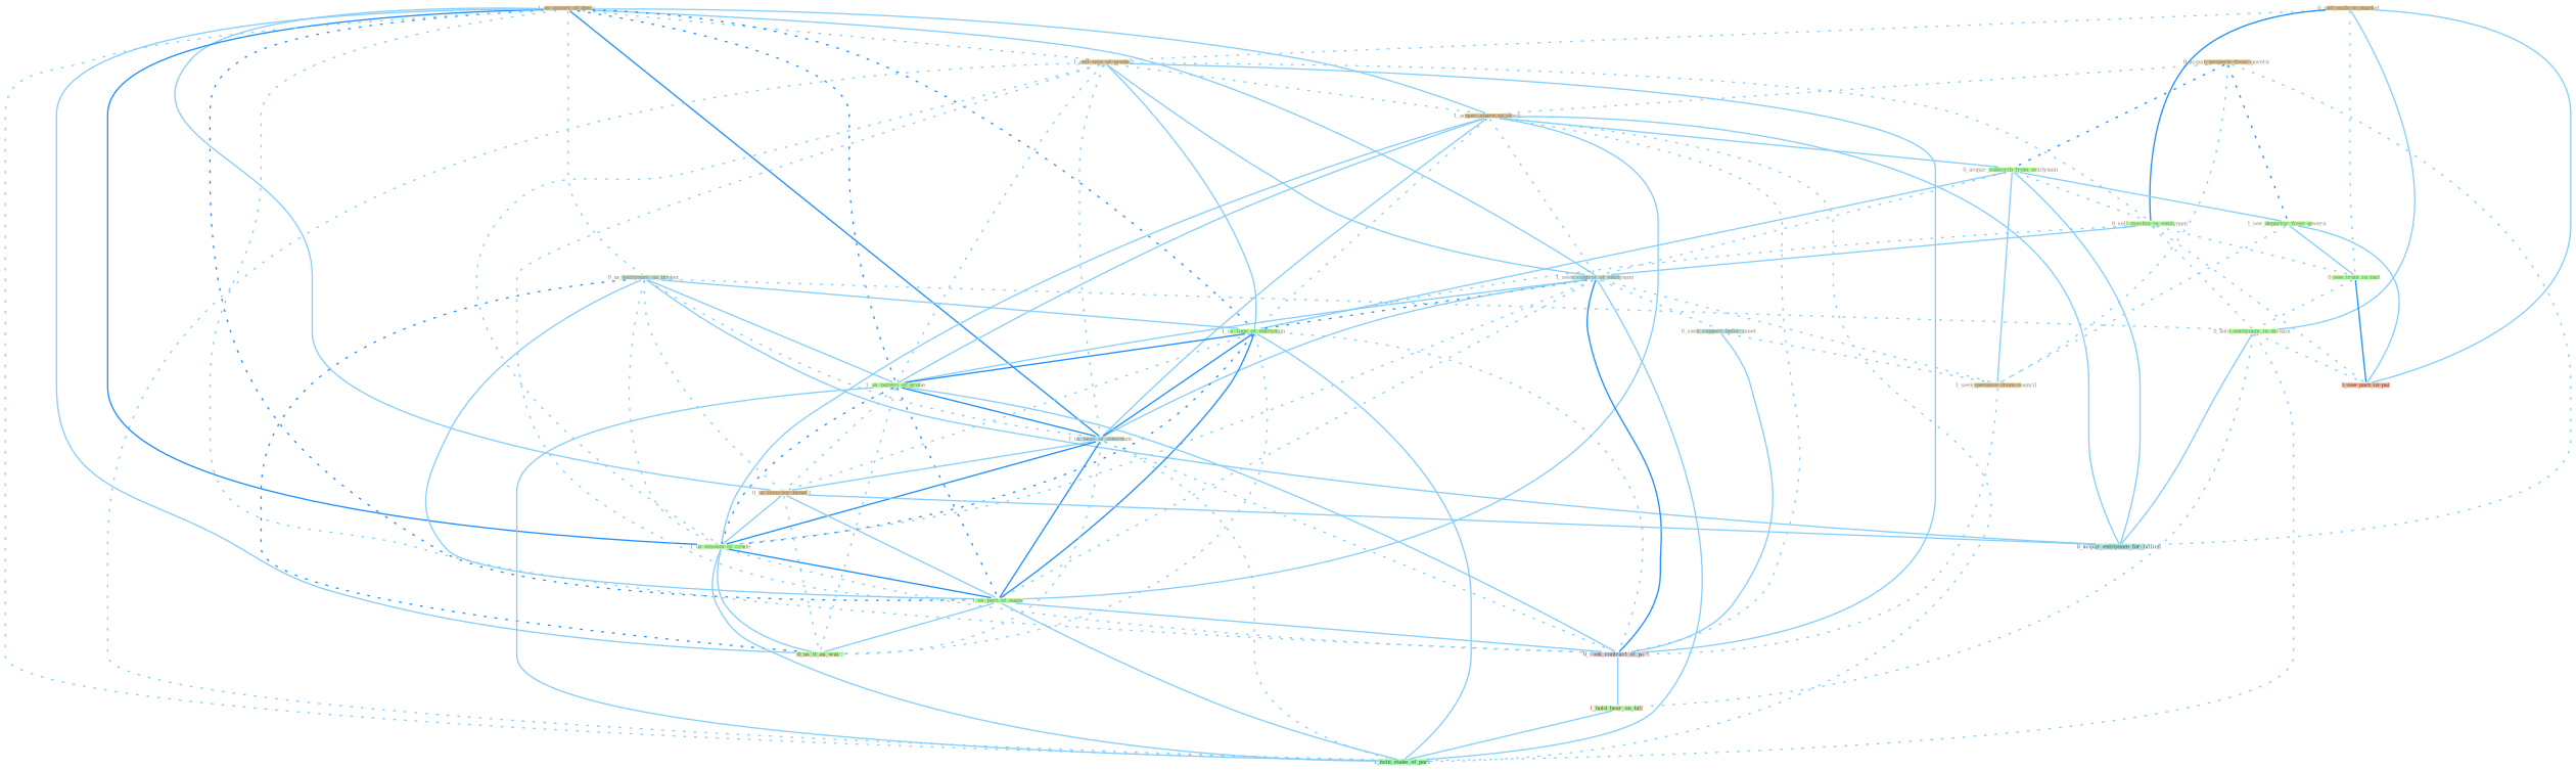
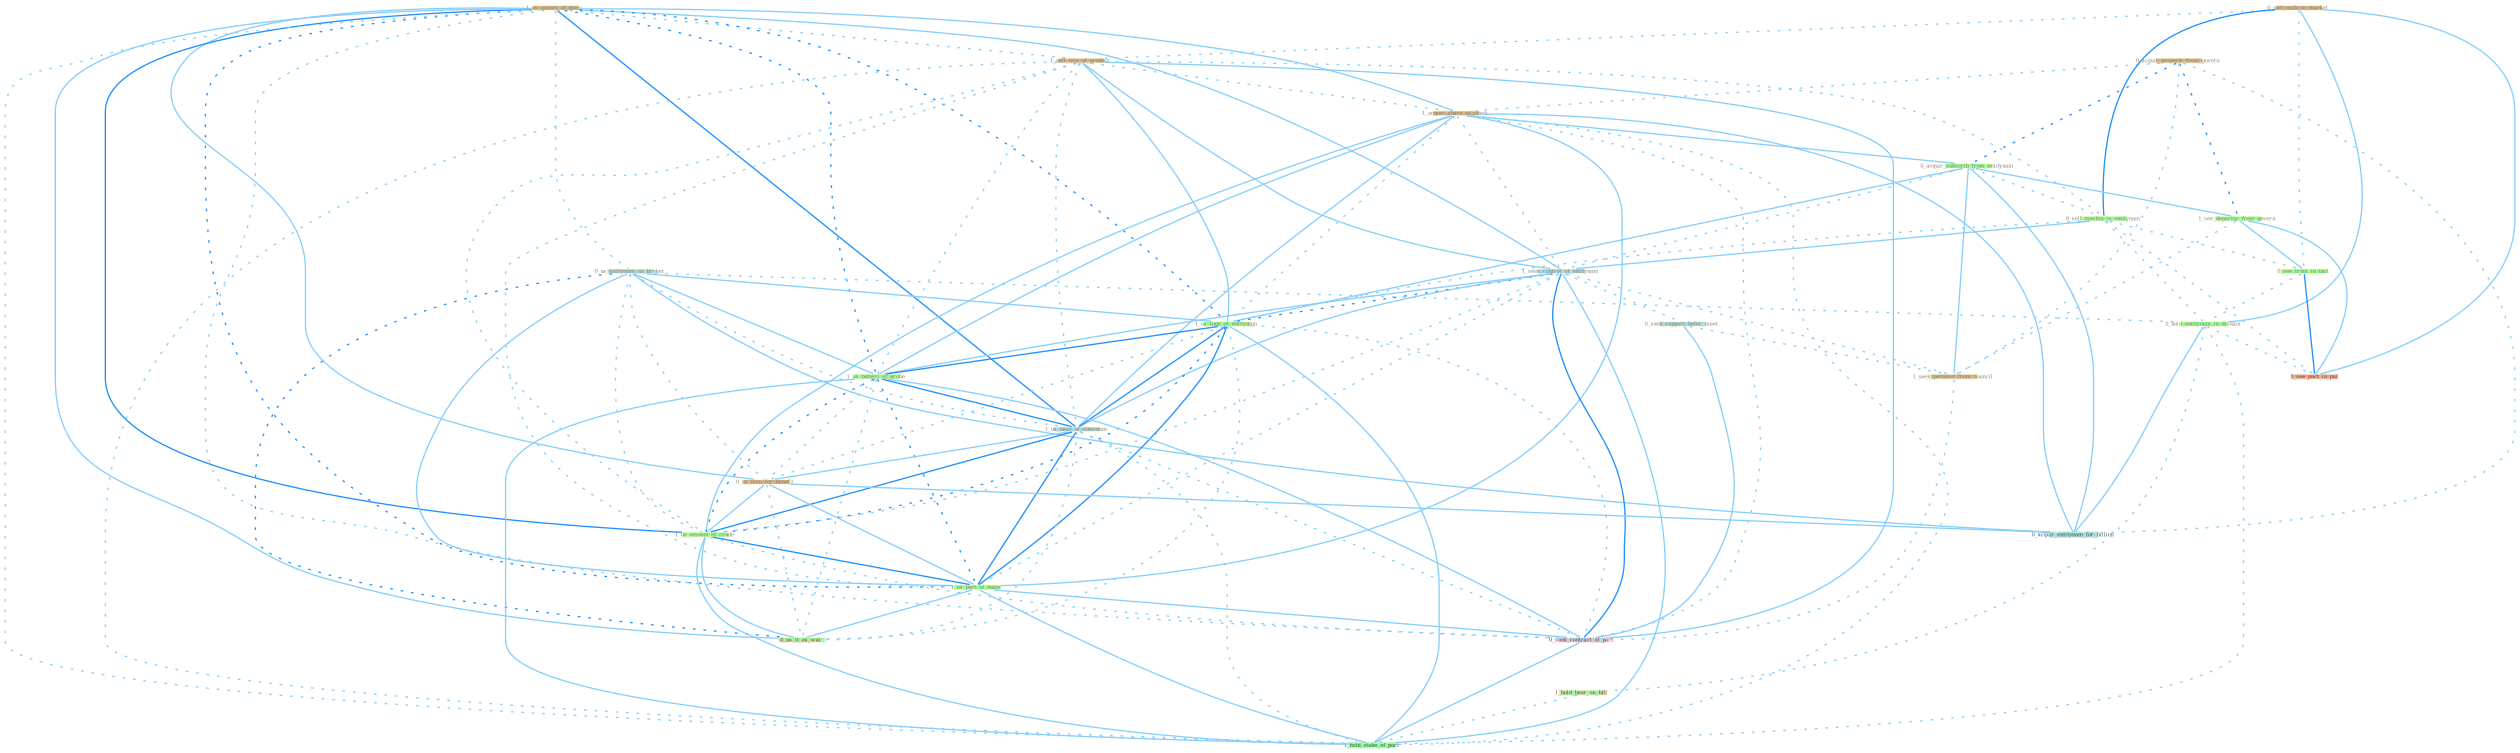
  graph {
    node [color="#ffffe0" fillcolor=palegreen fixedsize=true fontcolor="#8b7d6b" fontsize=4 shape=polygon style=filled]
    edge [color="#87cefa" style=dotted w=1]
    "1_us_assort_of_devic " [fillcolor=tan height=.06 width=.5]
    "0_acquir_properti_from_govern " [fillcolor=tan height=.06 width=.5]
    "0_sell_milk_in_market " [fillcolor=tan height=.06 width=.5]
    "1_sell_mix_of_product " [fillcolor=tan height=.06 width=.5]
    "1_acquir_share_of_stock " [fillcolor=tan height=.06 width=.5]
    "0_acquir_subscrib_from_entitynam " [height=.06 width=.5]
    "1_see_departur_from_govern " [height=.06 width=.5]
    "0_sell_machin_in_entitynam " [height=.06 width=.5]
    "0_us_entitynam_as_broker " [fillcolor=lightblue height=.06 width=.5]
    "0_see_ironi_in_fact " [height=.06 width=.5]
    "1_seek_control_of_entitynam " [fillcolor=lightblue height=.06 width=.5]
    "0_seek_support_befor_meet " [fillcolor=lightblue height=.06 width=.5]
    "1_seek_permiss_from_council " [fillcolor=tan height=.06 width=.5]
    "1_us_logo_of_entitynam " [height=.06 width=.5]
    "1_us_batteri_of_probe " [height=.06 width=.5]
    "1_us_base_of_othernum " [fillcolor=lightblue height=.06 width=.5]
    "0_us_issu_for_benefit " [fillcolor=tan height=.06 width=.5]
    "1_us_amount_of_crude " [height=.06 width=.5]
    "0_hold_entitynam_in_disdain " [height=.06 width=.5]
    "1_us_part_of_name " [height=.06 width=.5]
    "0_seek_contract_of_pact " [color="#fff0f5" fillcolor=lightblue fontcolor="#b22222" height=.06 width=.5]
    "0_us_it_as_wai " [color="#fff0f5" fontcolor="#b22222" height=.06 width=.5]
    n23 [color="#fff0f5" fillcolor=tan fontcolor="#b22222" height=.06 label="1_see_pact_in_pai" width=.5]
    "1_hold_hear_on_bill " [color="#fff0f5" fontcolor="#b22222" height=.06 width=.5]
    n25 [color="#BDFCC9" fontcolor="#2f4f4f" height=.06 label="1_hold_stake_of_part" width=.5]
    "0_acquir_entitynam_for_billion " [color="#BDFCC9" fillcolor=lightblue fontcolor="#2f4f4f" height=.06 width=.5]
    subgraph sub_1 {
      "1_us_assort_of_devic "
      "0_acquir_properti_from_govern "
      "0_sell_milk_in_market "
      "1_sell_mix_of_product "
      "1_acquir_share_of_stock "
      "0_acquir_subscrib_from_entitynam "
      "1_see_departur_from_govern "
      "0_sell_machin_in_entitynam "
      "0_us_entitynam_as_broker "
      "0_see_ironi_in_fact "
      "1_seek_control_of_entitynam "
      "0_seek_support_befor_meet "
      "1_seek_permiss_from_council "
      "1_us_logo_of_entitynam "
      "1_us_batteri_of_probe "
      "1_us_base_of_othernum "
      "0_us_issu_for_benefit "
      "1_us_amount_of_crude "
      "0_hold_entitynam_in_disdain "
      "1_us_part_of_name "
    }
    subgraph sub_2 {
      "0_seek_contract_of_pact "
      "0_us_it_as_wai "
      n23
      "1_hold_hear_on_bill "
    }
    "1_us_assort_of_devic " -- "1_sell_mix_of_product "
    "1_us_assort_of_devic " -- "1_acquir_share_of_stock " [style=solid]
    "1_us_assort_of_devic " -- "0_us_entitynam_as_broker "
    "1_us_assort_of_devic " -- "1_seek_control_of_entitynam " [style=solid]
    "1_us_assort_of_devic " -- "1_us_logo_of_entitynam " [color="#1e90ff" w=2]
    "1_us_assort_of_devic " -- "1_us_batteri_of_probe " [color="#1e90ff" w=2]
    "1_us_assort_of_devic " -- "1_us_base_of_othernum " [color="#1e90ff" style=solid w=2]
    "1_us_assort_of_devic " -- "0_us_issu_for_benefit " [style=solid]
    "1_us_assort_of_devic " -- "1_us_amount_of_crude " [color="#1e90ff" style=solid w=2]
    "1_us_assort_of_devic " -- "1_us_part_of_name " [color="#1e90ff" w=2]
    "1_us_assort_of_devic " -- "0_seek_contract_of_pact "
    "1_us_assort_of_devic " -- "0_us_it_as_wai " [style=solid]
    "1_us_assort_of_devic " -- n25
    "0_acquir_properti_from_govern " -- "1_acquir_share_of_stock "
    "0_acquir_properti_from_govern " -- "0_acquir_subscrib_from_entitynam " [color="#1e90ff" w=2]
    "0_acquir_properti_from_govern " -- "1_see_departur_from_govern " [color="#1e90ff" w=2]
    "0_acquir_properti_from_govern " -- "1_seek_permiss_from_council "
    "0_acquir_properti_from_govern " -- "0_acquir_entitynam_for_billion "
    "0_sell_milk_in_market " -- "1_sell_mix_of_product "
    "0_sell_milk_in_market " -- "0_sell_machin_in_entitynam " [color="#1e90ff" style=solid w=2]
    "0_sell_milk_in_market " -- "0_see_ironi_in_fact "
    "0_sell_milk_in_market " -- "0_hold_entitynam_in_disdain " [style=solid]
    "0_sell_milk_in_market " -- n23 [style=solid]
    "1_sell_mix_of_product " -- "1_acquir_share_of_stock "
    "1_sell_mix_of_product " -- "0_sell_machin_in_entitynam "
    "1_sell_mix_of_product " -- "1_seek_control_of_entitynam " [style=solid]
    "1_sell_mix_of_product " -- "1_us_logo_of_entitynam " [style=solid]
    "1_sell_mix_of_product " -- "1_us_batteri_of_probe "
    "1_sell_mix_of_product " -- "1_us_base_of_othernum "
    "1_sell_mix_of_product " -- "1_us_amount_of_crude "
    "1_sell_mix_of_product " -- "1_us_part_of_name "
    "1_sell_mix_of_product " -- "0_seek_contract_of_pact " [style=solid]
    "1_sell_mix_of_product " -- n25
    "1_acquir_share_of_stock " -- "0_acquir_subscrib_from_entitynam " [style=solid]
    "1_acquir_share_of_stock " -- "1_seek_control_of_entitynam "
    "1_acquir_share_of_stock " -- "1_us_logo_of_entitynam "
    "1_acquir_share_of_stock " -- "1_us_batteri_of_probe " [style=solid]
    "1_acquir_share_of_stock " -- "1_us_base_of_othernum " [style=solid]
    "1_acquir_share_of_stock " -- "1_us_amount_of_crude " [style=solid]
    "1_acquir_share_of_stock " -- "1_us_part_of_name " [style=solid]
    "1_acquir_share_of_stock " -- "0_seek_contract_of_pact "
    "1_acquir_share_of_stock " -- n25
    "1_acquir_share_of_stock " -- "0_acquir_entitynam_for_billion " [style=solid]
    "0_acquir_subscrib_from_entitynam " -- "1_see_departur_from_govern " [style=solid]
    "0_acquir_subscrib_from_entitynam " -- "0_sell_machin_in_entitynam "
    "0_acquir_subscrib_from_entitynam " -- "1_seek_control_of_entitynam "
    "0_acquir_subscrib_from_entitynam " -- "1_seek_permiss_from_council " [style=solid]
    "0_acquir_subscrib_from_entitynam " -- "1_us_logo_of_entitynam " [style=solid]
    "0_acquir_subscrib_from_entitynam " -- "0_acquir_entitynam_for_billion " [style=solid]
    "1_see_departur_from_govern " -- "0_see_ironi_in_fact " [style=solid]
    "1_see_departur_from_govern " -- "1_seek_permiss_from_council "
    "1_see_departur_from_govern " -- n23 [style=solid]
    "0_sell_machin_in_entitynam " -- "0_see_ironi_in_fact "
    "0_sell_machin_in_entitynam " -- "1_seek_control_of_entitynam " [style=solid]
    "0_sell_machin_in_entitynam " -- "1_us_logo_of_entitynam "
    "0_sell_machin_in_entitynam " -- "0_hold_entitynam_in_disdain "
    "0_sell_machin_in_entitynam " -- n23
    "0_us_entitynam_as_broker " -- "1_us_logo_of_entitynam " [style=solid]
    "0_us_entitynam_as_broker " -- "1_us_batteri_of_probe " [style=solid]
    "0_us_entitynam_as_broker " -- "1_us_base_of_othernum "
    "0_us_entitynam_as_broker " -- "0_us_issu_for_benefit "
    "0_us_entitynam_as_broker " -- "1_us_amount_of_crude "
    "0_us_entitynam_as_broker " -- "0_hold_entitynam_in_disdain "
    "0_us_entitynam_as_broker " -- "1_us_part_of_name " [style=solid]
    "0_us_entitynam_as_broker " -- "0_us_it_as_wai " [color="#1e90ff" w=2]
    "0_us_entitynam_as_broker " -- "0_acquir_entitynam_for_billion " [style=solid]
    "0_see_ironi_in_fact " -- "0_hold_entitynam_in_disdain "
    "0_see_ironi_in_fact " -- n23 [color="#1e90ff" style=solid w=2]
    "1_seek_control_of_entitynam " -- "0_seek_support_befor_meet "
    "1_seek_control_of_entitynam " -- "1_seek_permiss_from_council "
    "1_seek_control_of_entitynam " -- "1_us_logo_of_entitynam " [color="#1e90ff" w=2]
    "1_seek_control_of_entitynam " -- "1_us_batteri_of_probe " [style=solid]
    "1_seek_control_of_entitynam " -- "1_us_base_of_othernum " [style=solid]
    "1_seek_control_of_entitynam " -- "1_us_amount_of_crude "
    "1_seek_control_of_entitynam " -- "1_us_part_of_name "
    "1_seek_control_of_entitynam " -- "0_seek_contract_of_pact " [color="#1e90ff" style=solid w=2]
    "1_seek_control_of_entitynam " -- n25 [style=solid]
    "0_seek_support_befor_meet " -- "1_seek_permiss_from_council "
    "0_seek_support_befor_meet " -- "0_seek_contract_of_pact " [style=solid]
    "1_seek_permiss_from_council " -- "0_seek_contract_of_pact "
    "1_us_logo_of_entitynam " -- "1_us_batteri_of_probe " [color="#1e90ff" style=solid w=2]
    "1_us_logo_of_entitynam " -- "1_us_base_of_othernum " [color="#1e90ff" style=solid w=2]
    "1_us_logo_of_entitynam " -- "0_us_issu_for_benefit "
    "1_us_logo_of_entitynam " -- "1_us_amount_of_crude " [color="#1e90ff" w=2]
    "1_us_logo_of_entitynam " -- "1_us_part_of_name " [color="#1e90ff" style=solid w=2]
    "1_us_logo_of_entitynam " -- "0_seek_contract_of_pact "
    "1_us_logo_of_entitynam " -- "0_us_it_as_wai "
    "1_us_logo_of_entitynam " -- n25 [style=solid]
    "1_us_batteri_of_probe " -- "1_us_base_of_othernum " [color="#1e90ff" style=solid w=2]
    "1_us_batteri_of_probe " -- "0_us_issu_for_benefit "
    "1_us_batteri_of_probe " -- "1_us_amount_of_crude " [color="#1e90ff" w=2]
    "1_us_batteri_of_probe " -- "1_us_part_of_name " [color="#1e90ff" w=2]
    "1_us_batteri_of_probe " -- "0_seek_contract_of_pact " [style=solid]
    "1_us_batteri_of_probe " -- "0_us_it_as_wai "
    "1_us_batteri_of_probe " -- n25 [style=solid]
    "1_us_base_of_othernum " -- "0_us_issu_for_benefit " [style=solid]
    "1_us_base_of_othernum " -- "1_us_amount_of_crude " [color="#1e90ff" style=solid w=2]
    "1_us_base_of_othernum " -- "1_us_part_of_name " [color="#1e90ff" style=solid w=2]
    "1_us_base_of_othernum " -- "0_seek_contract_of_pact "
    "1_us_base_of_othernum " -- "0_us_it_as_wai "
    "1_us_base_of_othernum " -- n25
    "0_us_issu_for_benefit " -- "1_us_amount_of_crude " [style=solid]
    "0_us_issu_for_benefit " -- "1_us_part_of_name " [style=solid]
    "0_us_issu_for_benefit " -- "0_us_it_as_wai "
    "0_us_issu_for_benefit " -- "0_acquir_entitynam_for_billion " [style=solid]
    "1_us_amount_of_crude " -- "1_us_part_of_name " [color="#1e90ff" style=solid w=2]
    "1_us_amount_of_crude " -- "0_seek_contract_of_pact "
    "1_us_amount_of_crude " -- "0_us_it_as_wai " [style=solid]
    "1_us_amount_of_crude " -- n25 [style=solid]
    "0_hold_entitynam_in_disdain " -- n23
    "0_hold_entitynam_in_disdain " -- "1_hold_hear_on_bill "
    "0_hold_entitynam_in_disdain " -- n25
    "0_hold_entitynam_in_disdain " -- "0_acquir_entitynam_for_billion " [style=solid]
    "1_us_part_of_name " -- "0_seek_contract_of_pact " [style=solid]
    "1_us_part_of_name " -- "0_us_it_as_wai " [style=solid]
    "1_us_part_of_name " -- n25 [style=solid]
-   "0_seek_contract_of_pact " -- "1_hold_hear_on_bill " [style=solid]
-   "1_hold_hear_on_bill " -- n25 [style=solid]
+   "0_seek_contract_of_pact " -- n25 [style=solid]
+   "1_hold_hear_on_bill " -- n25
  }
